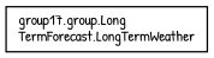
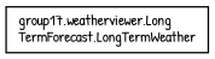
  digraph {
    rankdir=LR
    fontname="Patrick Hand"
-   n1 [color=black fillcolor=white fontname="Patrick Hand" fontsize=10 height=0.2 label="group17.group.Long\lTermForecast.LongTermWeather" shape=record style=filled width=0.4]
+   n1 [color=black fillcolor=white fontname="Patrick Hand" fontsize=10 height=0.2 label="group17.weatherviewer.Long\lTermForecast.LongTermWeather" shape=record style=filled width=0.4]
  }
